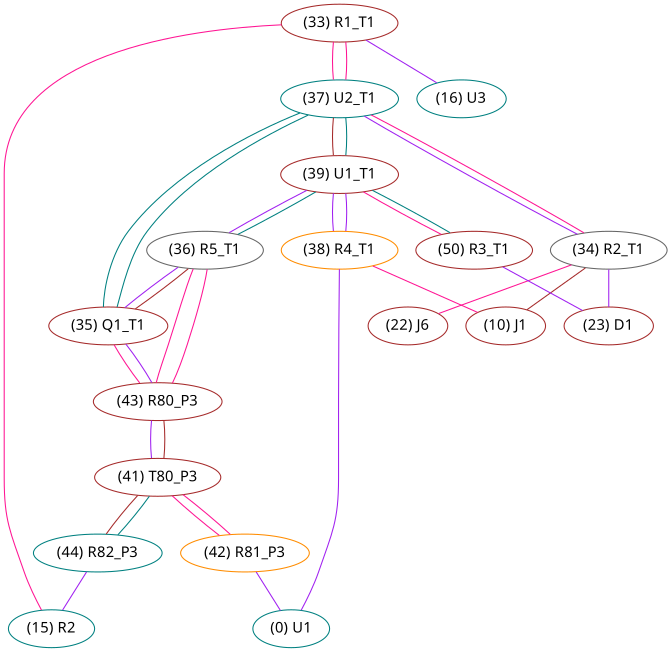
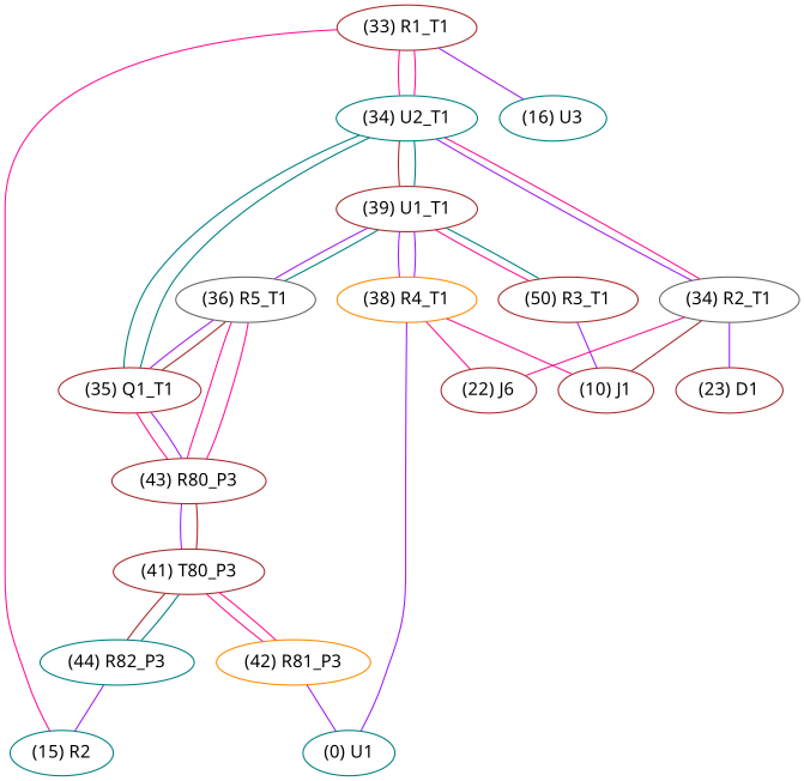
  graph {
    fontname="Noto Sans"
    node [color=brown fontname="Noto Sans"]
    edge [color=deeppink fontname="Noto Sans"]
    n1 [label="(33) R1_T1"]
    n2 [color=teal label="(15) R2"]
    n3 [color=teal label="(16) U3"]
-   n4 [color=teal label="(37) U2_T1"]
+   n4 [color=teal label="(34) U2_T1"]
    n5 [color=gray40 label="(34) R2_T1"]
    n6 [label="(35) Q1_T1"]
    n7 [label="(39) U1_T1"]
    n8 [label="(22) J6"]
    n9 [label="(10) J1"]
    n10 [label="(23) D1"]
    n11 [label="(43) R80_P3"]
    n12 [color=gray40 label="(36) R5_T1"]
    n13 [color=darkorange label="(38) R4_T1"]
    n14 [label="(50) R3_T1"]
    n15 [color=teal label="(0) U1"]
    n16 [label="(41) T80_P3"]
    n17 [color=darkorange label="(42) R81_P3"]
    n18 [color=teal label="(44) R82_P3"]
    n1 -- n2
    n1 -- n3 [color=purple]
    n1 -- n4
    n4 -- n1
    n4 -- n5 [color=purple]
    n4 -- n6 [color=teal]
    n4 -- n7 [color=brown]
    n5 -- n4
    n5 -- n8
    n5 -- n9 [color=brown]
    n5 -- n10 [color=purple]
    n6 -- n4 [color=teal]
    n6 -- n11
    n6 -- n12 [color=brown]
    n7 -- n4 [color=teal]
    n7 -- n12 [color=purple]
    n7 -- n13 [color=purple]
    n7 -- n14
    n11 -- n6 [color=purple]
    n11 -- n12
    n11 -- n16 [color=purple]
    n12 -- n6 [color=purple]
    n12 -- n7 [color=teal]
    n12 -- n11
    n13 -- n7 [color=purple]
+   n13 -- n8
    n13 -- n9
    n13 -- n15 [color=purple]
    n14 -- n7 [color=teal]
-   n14 -- n10 [color=purple]
+   n14 -- n9 [color=purple]
    n16 -- n11 [color=brown]
    n16 -- n17
    n16 -- n18 [color=brown]
    n17 -- n15 [color=purple]
    n17 -- n16
    n18 -- n2 [color=purple]
    n18 -- n16 [color=teal]
  }
